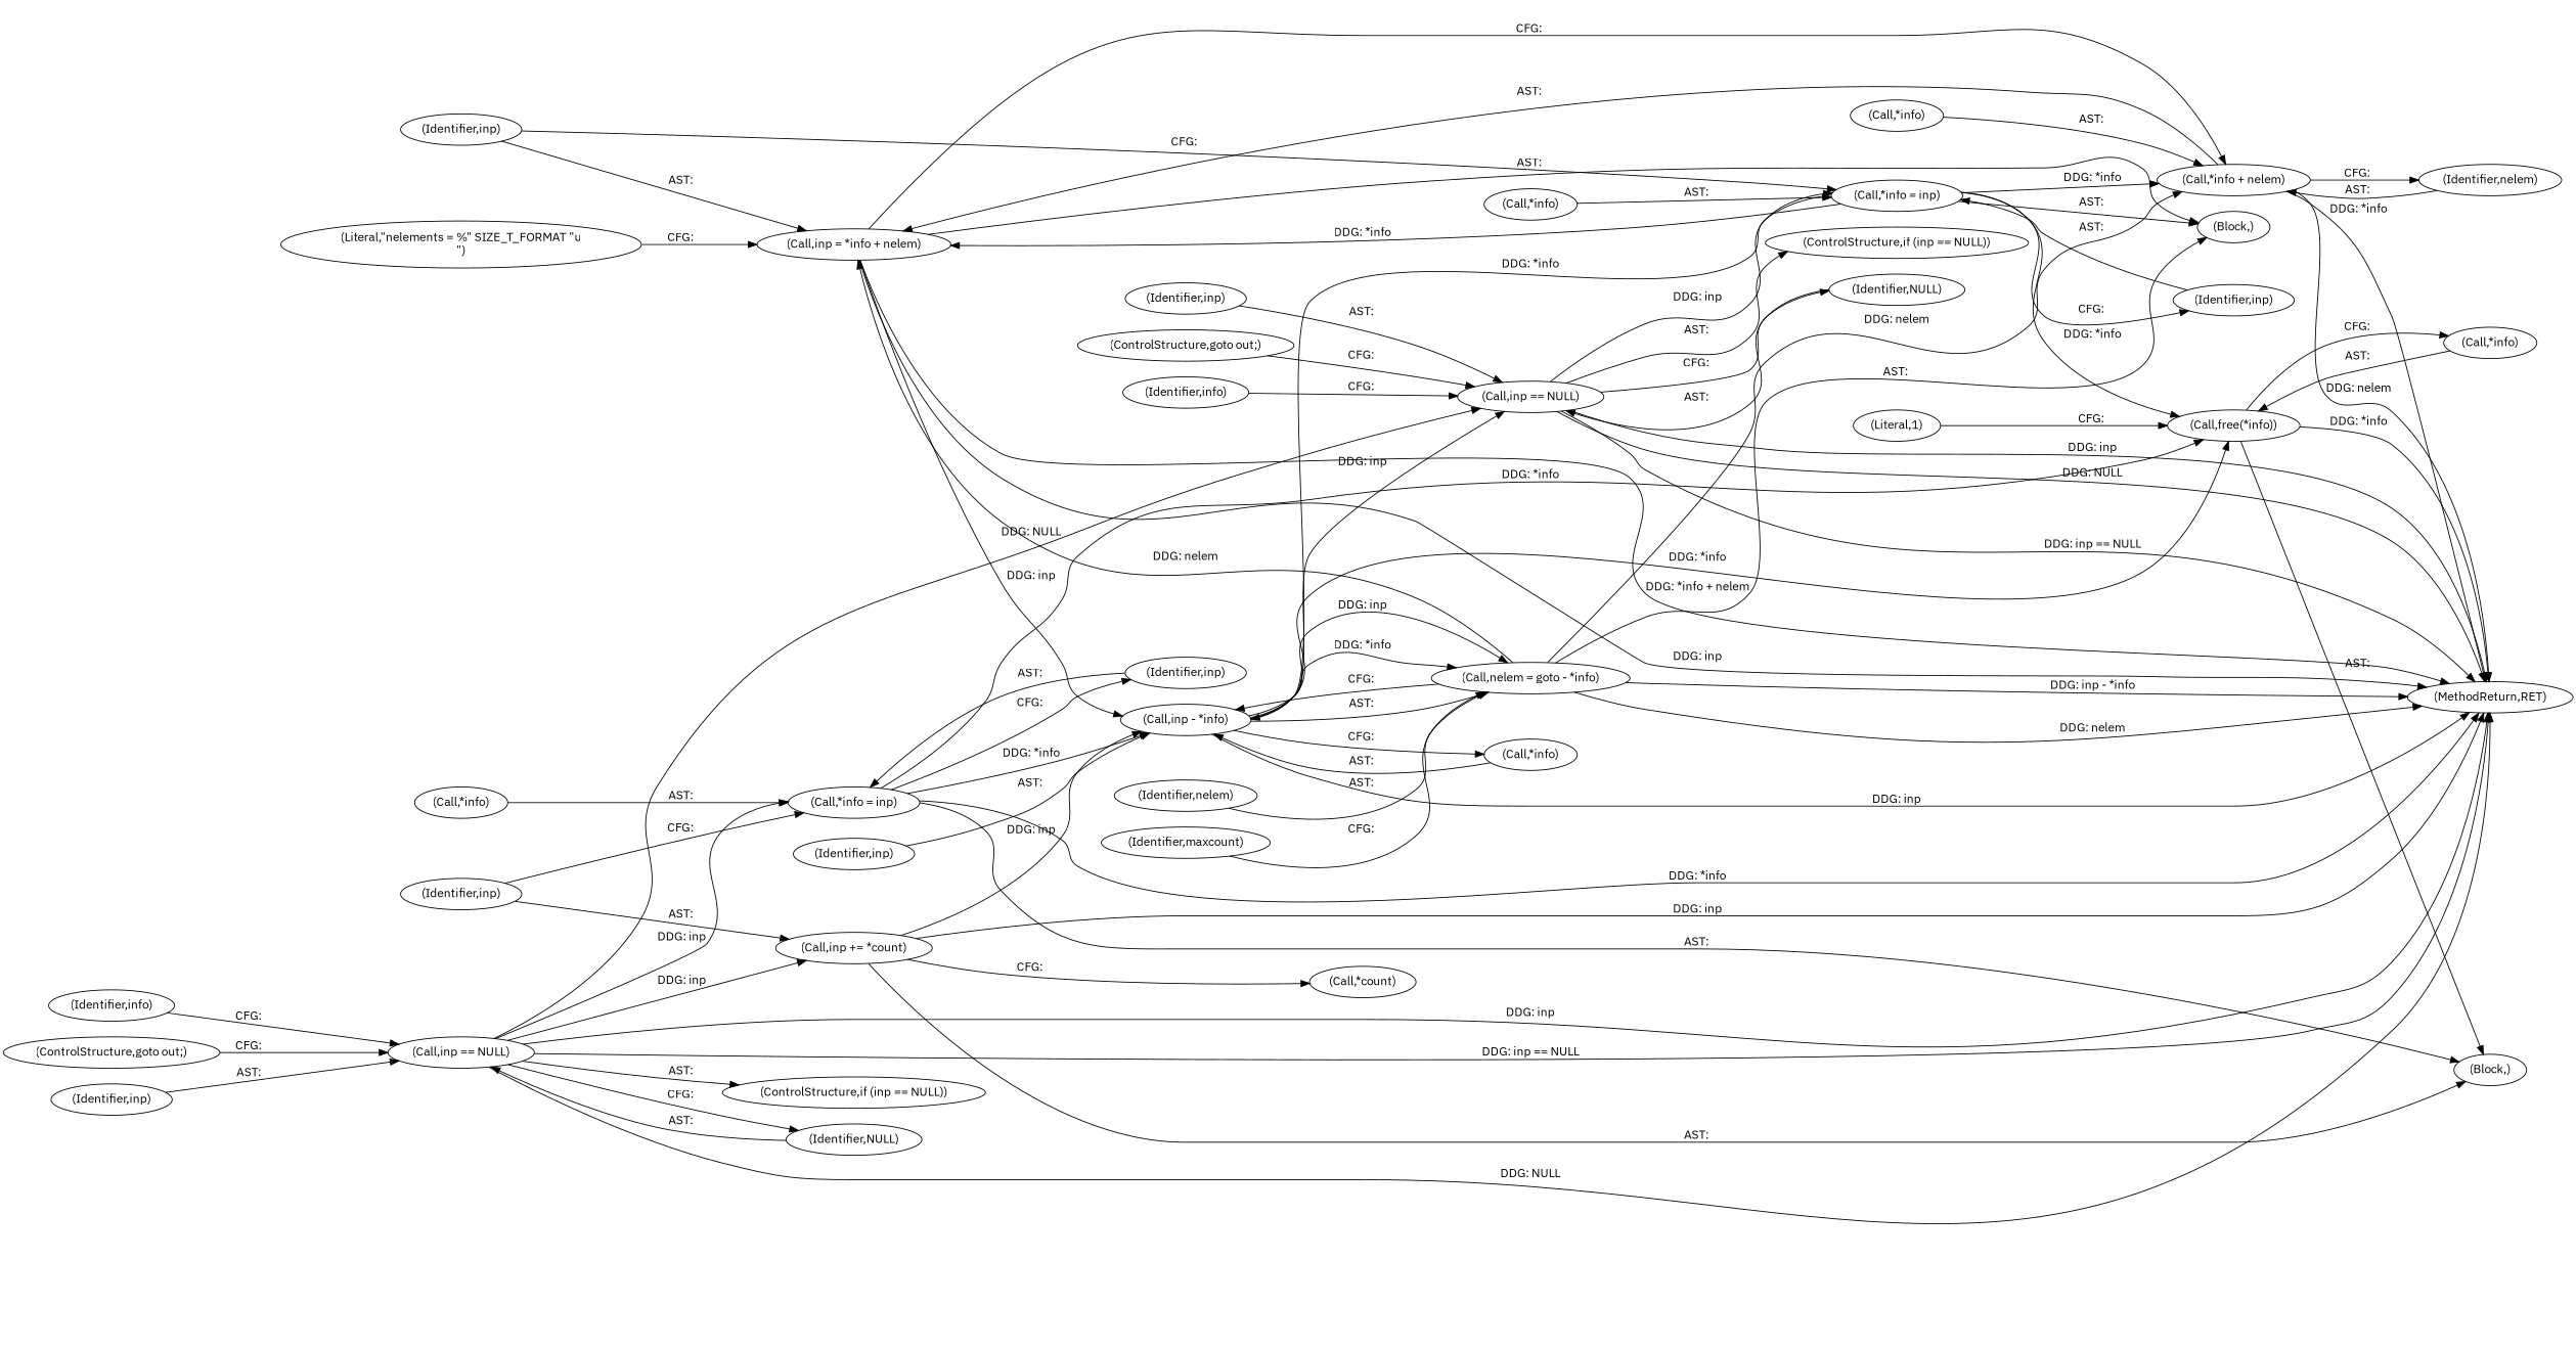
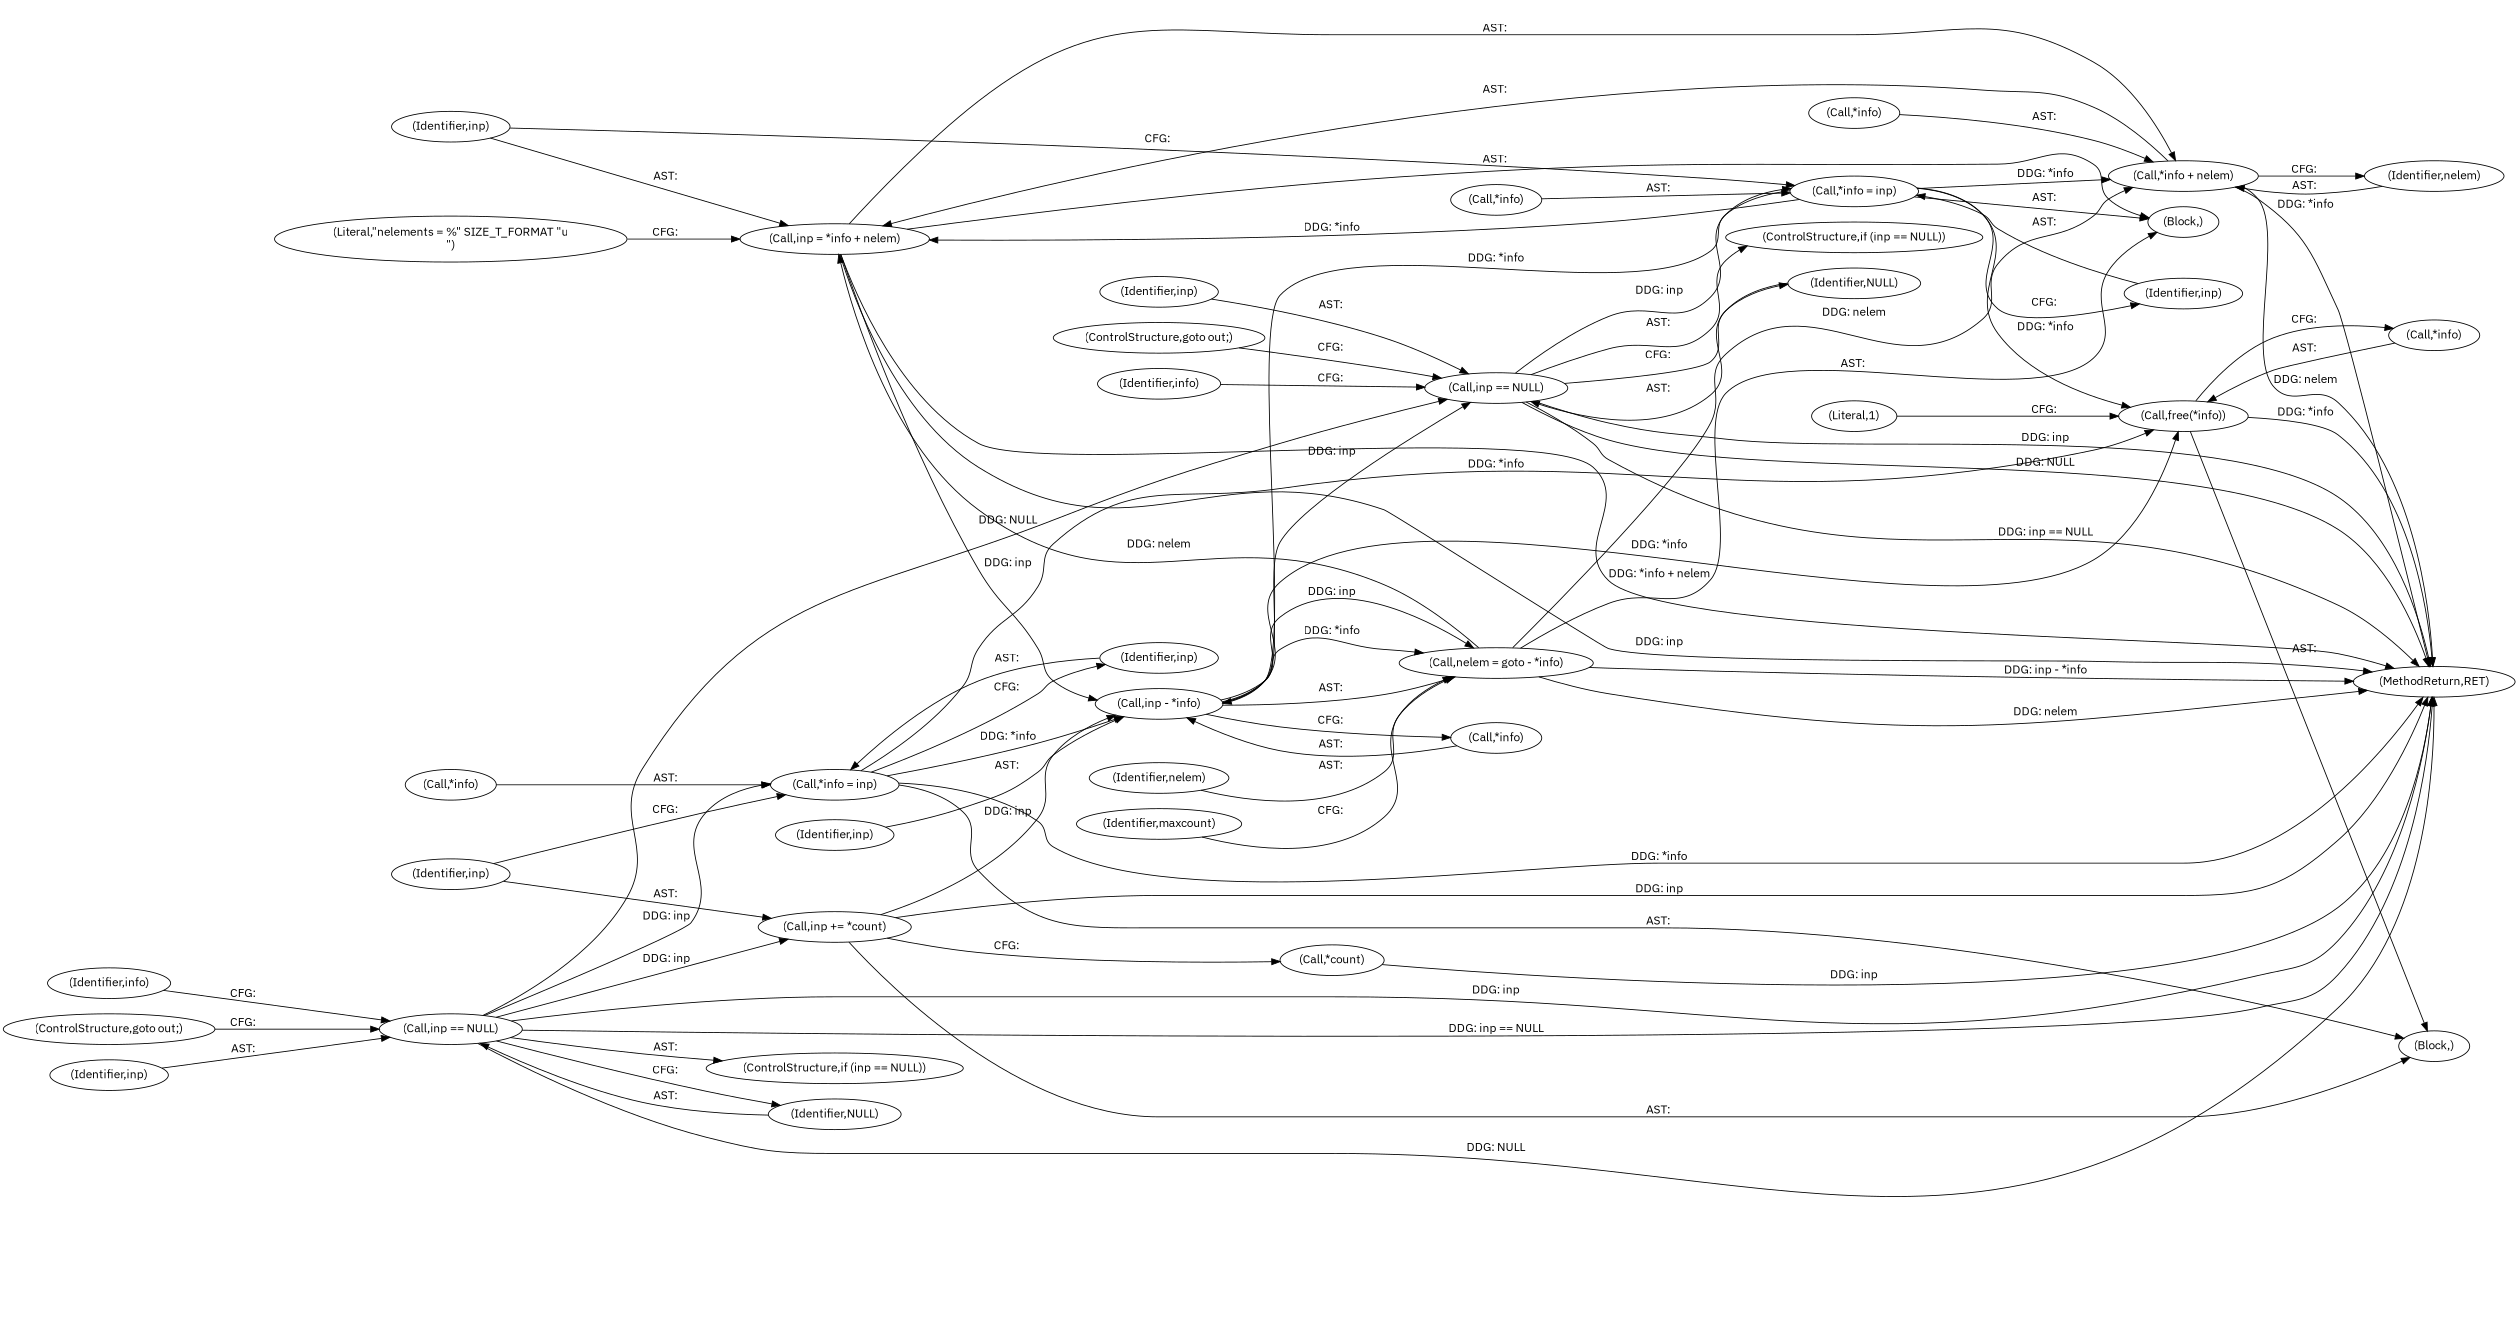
  digraph {
    fontname="IBM Plex Sans"
    rankdir=LR
    node [fontname="IBM Plex Sans"]
    edge [fontname="IBM Plex Sans"]
    n1 [label="(Call,inp = *info + nelem)"]
    n2 [label="(Call,inp - *info)"]
    n3 [label="(Call,*info + nelem)"]
    n4 [label="(MethodReturn,RET)"]
    n5 [label="(Block,)"]
    n6 [label="(Call,free(*info))"]
    n7 [label="(Call,inp == NULL)"]
    n8 [label="(Call,nelem = goto - *info)"]
    n9 [label="(Call,*info)"]
    n10 [label="(Identifier,nelem)"]
    n11 [label="(Call,*info = inp)"]
    n12 [label="(Identifier,inp)"]
    n13 [label="(Block,)"]
    n14 [label="(Call,*info)"]
    n15 [label="(ControlStructure,if (inp == NULL))"]
    n16 [label="(Identifier,NULL)"]
    n17 [label="(Call,inp += *count)"]
    n18 [label="(Call,*count)"]
    n19 [label="(Call,inp == NULL)"]
    n20 [label="(Call,*info = inp)"]
    n21 [label="(ControlStructure,if (inp == NULL))"]
    n22 [label="(Identifier,NULL)"]
    n23 [label="(Identifier,inp)"]
    n24 [label="(Call,*info)"]
    n25 [label="(Identifier,inp)"]
    n26 [label="(ControlStructure,goto out;)"]
    n27 [label="(Identifier,nelem)"]
    n28 [label="(Identifier,inp)"]
    n29 [label="(Identifier,info)"]
    n30 [label="(Identifier,maxcount)"]
    n31 [label="(Call,*info)"]
    n32 [label="(Identifier,info)"]
    n33 [label="(Literal,\"nelements = %\" SIZE_T_FORMAT \"u\n\")"]
    n34 [label="(Identifier,inp)"]
    n35 [label="(Identifier,inp)"]
    n36 [label="(Literal,1)"]
    n37 [label="(Call,*info)"]
    n38 [label="(ControlStructure,goto out;)"]
    n39 [label="(Identifier,inp)"]
    n1 -> n2 [label="DDG: inp"]
-   n1 -> n3 [label="CFG: "]
+   n1 -> n3 [label="AST: "]
    n1 -> n4 [label="DDG: inp"]
    n1 -> n4 [label="DDG: *info + nelem"]
    n1 -> n5 [label="AST: "]
-   n2 -> n4 [label="DDG: inp"]
+   n18 -> n4 [label="DDG: inp"]
    n2 -> n6 [label="DDG: *info"]
    n2 -> n7 [label="DDG: inp"]
    n2 -> n8 [label="AST: "]
    n2 -> n8 [label="DDG: inp"]
    n2 -> n8 [label="DDG: *info"]
    n2 -> n9 [label="CFG: "]
    n3 -> n1 [label="AST: "]
    n3 -> n4 [label="DDG: *info"]
    n3 -> n4 [label="DDG: nelem"]
    n3 -> n10 [label="CFG: "]
    n6 -> n4 [label="DDG: *info"]
    n6 -> n13 [label="AST: "]
    n6 -> n14 [label="CFG: "]
    n7 -> n4 [label="DDG: inp"]
    n7 -> n4 [label="DDG: NULL"]
    n7 -> n4 [label="DDG: inp == NULL"]
    n7 -> n11 [label="DDG: inp"]
    n7 -> n15 [label="AST: "]
    n7 -> n16 [label="CFG: "]
    n8 -> n1 [label="DDG: nelem"]
-   n8 -> n2 [label="CFG: "]
    n8 -> n3 [label="DDG: nelem"]
    n8 -> n4 [label="DDG: nelem"]
    n8 -> n4 [label="DDG: inp - *info"]
    n8 -> n5 [label="AST: "]
    n9 -> n2 [label="AST: "]
    n10 -> n3 [label="AST: "]
    n11 -> n1 [label="DDG: *info"]
    n11 -> n2 [label="DDG: *info"]
    n11 -> n3 [label="DDG: *info"]
    n11 -> n5 [label="AST: "]
    n11 -> n6 [label="DDG: *info"]
    n11 -> n12 [label="CFG: "]
    n12 -> n11 [label="AST: "]
    n14 -> n6 [label="AST: "]
    n16 -> n7 [label="AST: "]
    n17 -> n2 [label="DDG: inp"]
    n17 -> n4 [label="DDG: inp"]
    n17 -> n13 [label="AST: "]
    n17 -> n18 [label="CFG: "]
    n19 -> n4 [label="DDG: inp"]
    n19 -> n4 [label="DDG: inp == NULL"]
    n19 -> n4 [label="DDG: NULL"]
    n19 -> n7 [label="DDG: NULL"]
    n19 -> n17 [label="DDG: inp"]
    n19 -> n20 [label="DDG: inp"]
    n19 -> n21 [label="AST: "]
    n19 -> n22 [label="CFG: "]
    n20 -> n2 [label="DDG: *info"]
    n20 -> n4 [label="DDG: *info"]
    n20 -> n6 [label="DDG: *info"]
    n20 -> n13 [label="AST: "]
    n20 -> n23 [label="CFG: "]
    n22 -> n19 [label="AST: "]
    n23 -> n20 [label="AST: "]
    n24 -> n11 [label="AST: "]
    n25 -> n2 [label="AST: "]
    n26 -> n7 [label="CFG: "]
    n27 -> n8 [label="AST: "]
    n28 -> n17 [label="AST: "]
    n28 -> n20 [label="CFG: "]
    n29 -> n19 [label="CFG: "]
    n30 -> n8 [label="CFG: "]
    n31 -> n3 [label="AST: "]
    n32 -> n7 [label="CFG: "]
    n33 -> n1 [label="CFG: "]
    n34 -> n7 [label="AST: "]
    n35 -> n1 [label="AST: "]
    n35 -> n11 [label="CFG: "]
    n36 -> n6 [label="CFG: "]
    n37 -> n20 [label="AST: "]
    n38 -> n19 [label="CFG: "]
    n39 -> n19 [label="AST: "]
  }
